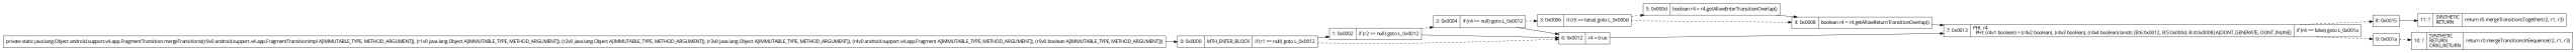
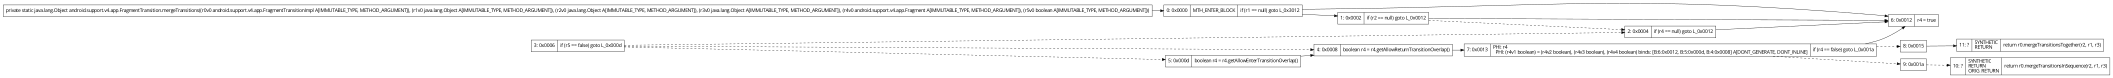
  digraph {
    fontname="Open Sans"
    rankdir=LR
    node [fontname="Open Sans" shape=record]
    edge [fontname="Open Sans"]
-   n1 [label="{0\:\ 0x0000|MTH_ENTER_BLOCK\l|if (r1 == null) goto L_0x0012\l}"]
+   n1 [label="{0\:\ 0x0000|MTH_ENTER_BLOCK\l|if (r1 == null) goto L_0x3012\l}"]
    n2 [label="{1\:\ 0x0002|if (r2 == null) goto L_0x0012\l}"]
    n3 [label="{6\:\ 0x0012|r4 = true\l}"]
    n4 [label="{2\:\ 0x0004|if (r4 == null) goto L_0x0012\l}"]
    n5 [label="{7\:\ 0x0013|PHI: r4 \l  PHI: (r4v1 boolean) = (r4v2 boolean), (r4v3 boolean), (r4v4 boolean) binds: [B:6:0x0012, B:5:0x000d, B:4:0x0008] A[DONT_GENERATE, DONT_INLINE]\l|if (r4 == false) goto L_0x001a\l}"]
    n6 [label="{3\:\ 0x0006|if (r5 == false) goto L_0x000d\l}"]
    n7 [label="{4\:\ 0x0008|boolean r4 = r4.getAllowReturnTransitionOverlap()\l}"]
    n8 [label="{5\:\ 0x000d|boolean r4 = r4.getAllowEnterTransitionOverlap()\l}"]
    n9 [label="{8\:\ 0x0015}"]
    n10 [label="{9\:\ 0x001a}"]
    n11 [label="{11\:\ ?|SYNTHETIC\lRETURN\l|return r0.mergeTransitionsTogether(r2, r1, r3)\l}"]
    n12 [label="{10\:\ ?|SYNTHETIC\lRETURN\lORIG_RETURN\l|return r0.mergeTransitionsInSequence(r2, r1, r3)\l}"]
    n13 [label="{private static java.lang.Object android.support.v4.app.FragmentTransition.mergeTransitions((r0v0 android.support.v4.app.FragmentTransitionImpl A[IMMUTABLE_TYPE, METHOD_ARGUMENT]), (r1v0 java.lang.Object A[IMMUTABLE_TYPE, METHOD_ARGUMENT]), (r2v0 java.lang.Object A[IMMUTABLE_TYPE, METHOD_ARGUMENT]), (r3v0 java.lang.Object A[IMMUTABLE_TYPE, METHOD_ARGUMENT]), (r4v0 android.support.v4.app.Fragment A[IMMUTABLE_TYPE, METHOD_ARGUMENT]), (r5v0 boolean A[IMMUTABLE_TYPE, METHOD_ARGUMENT])) }"]
    n1 -> n2 [style=solid]
-   n1 -> n3 [style=dashed]
+   n1 -> n3
    n2 -> n3
    n2 -> n4 [style=dashed]
-   n3 -> n5
+   n5 -> n3
    n4 -> n3
-   n4 -> n6 [style=dashed]
+   n6 -> n4 [style=dashed]
    n5 -> n9 [style=dashed]
    n5 -> n10 [style=dashed]
    n6 -> n7 [style=dashed]
    n6 -> n8 [style=dashed]
    n7 -> n5
    n8 -> n7
    n9 -> n11
    n10 -> n12 [style=dashed]
    n13 -> n1
  }
